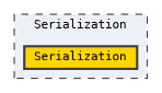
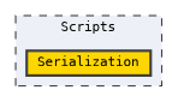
  digraph {
    compound=true
    fontname="DejaVu Sans Mono"
    n1 [color=grey25 fillcolor=gold fontname="DejaVu Sans Mono" fontsize=10 height=0.2 label=Serialization shape=box style="filled,bold" width=0.4]
    subgraph cluster_1 {
      bgcolor="#edf0f7"
      fontsize=10
-     label=Serialization
+     label=Scripts
      pencolor=grey25
      style="filled,dashed"
      n1
    }
  }
